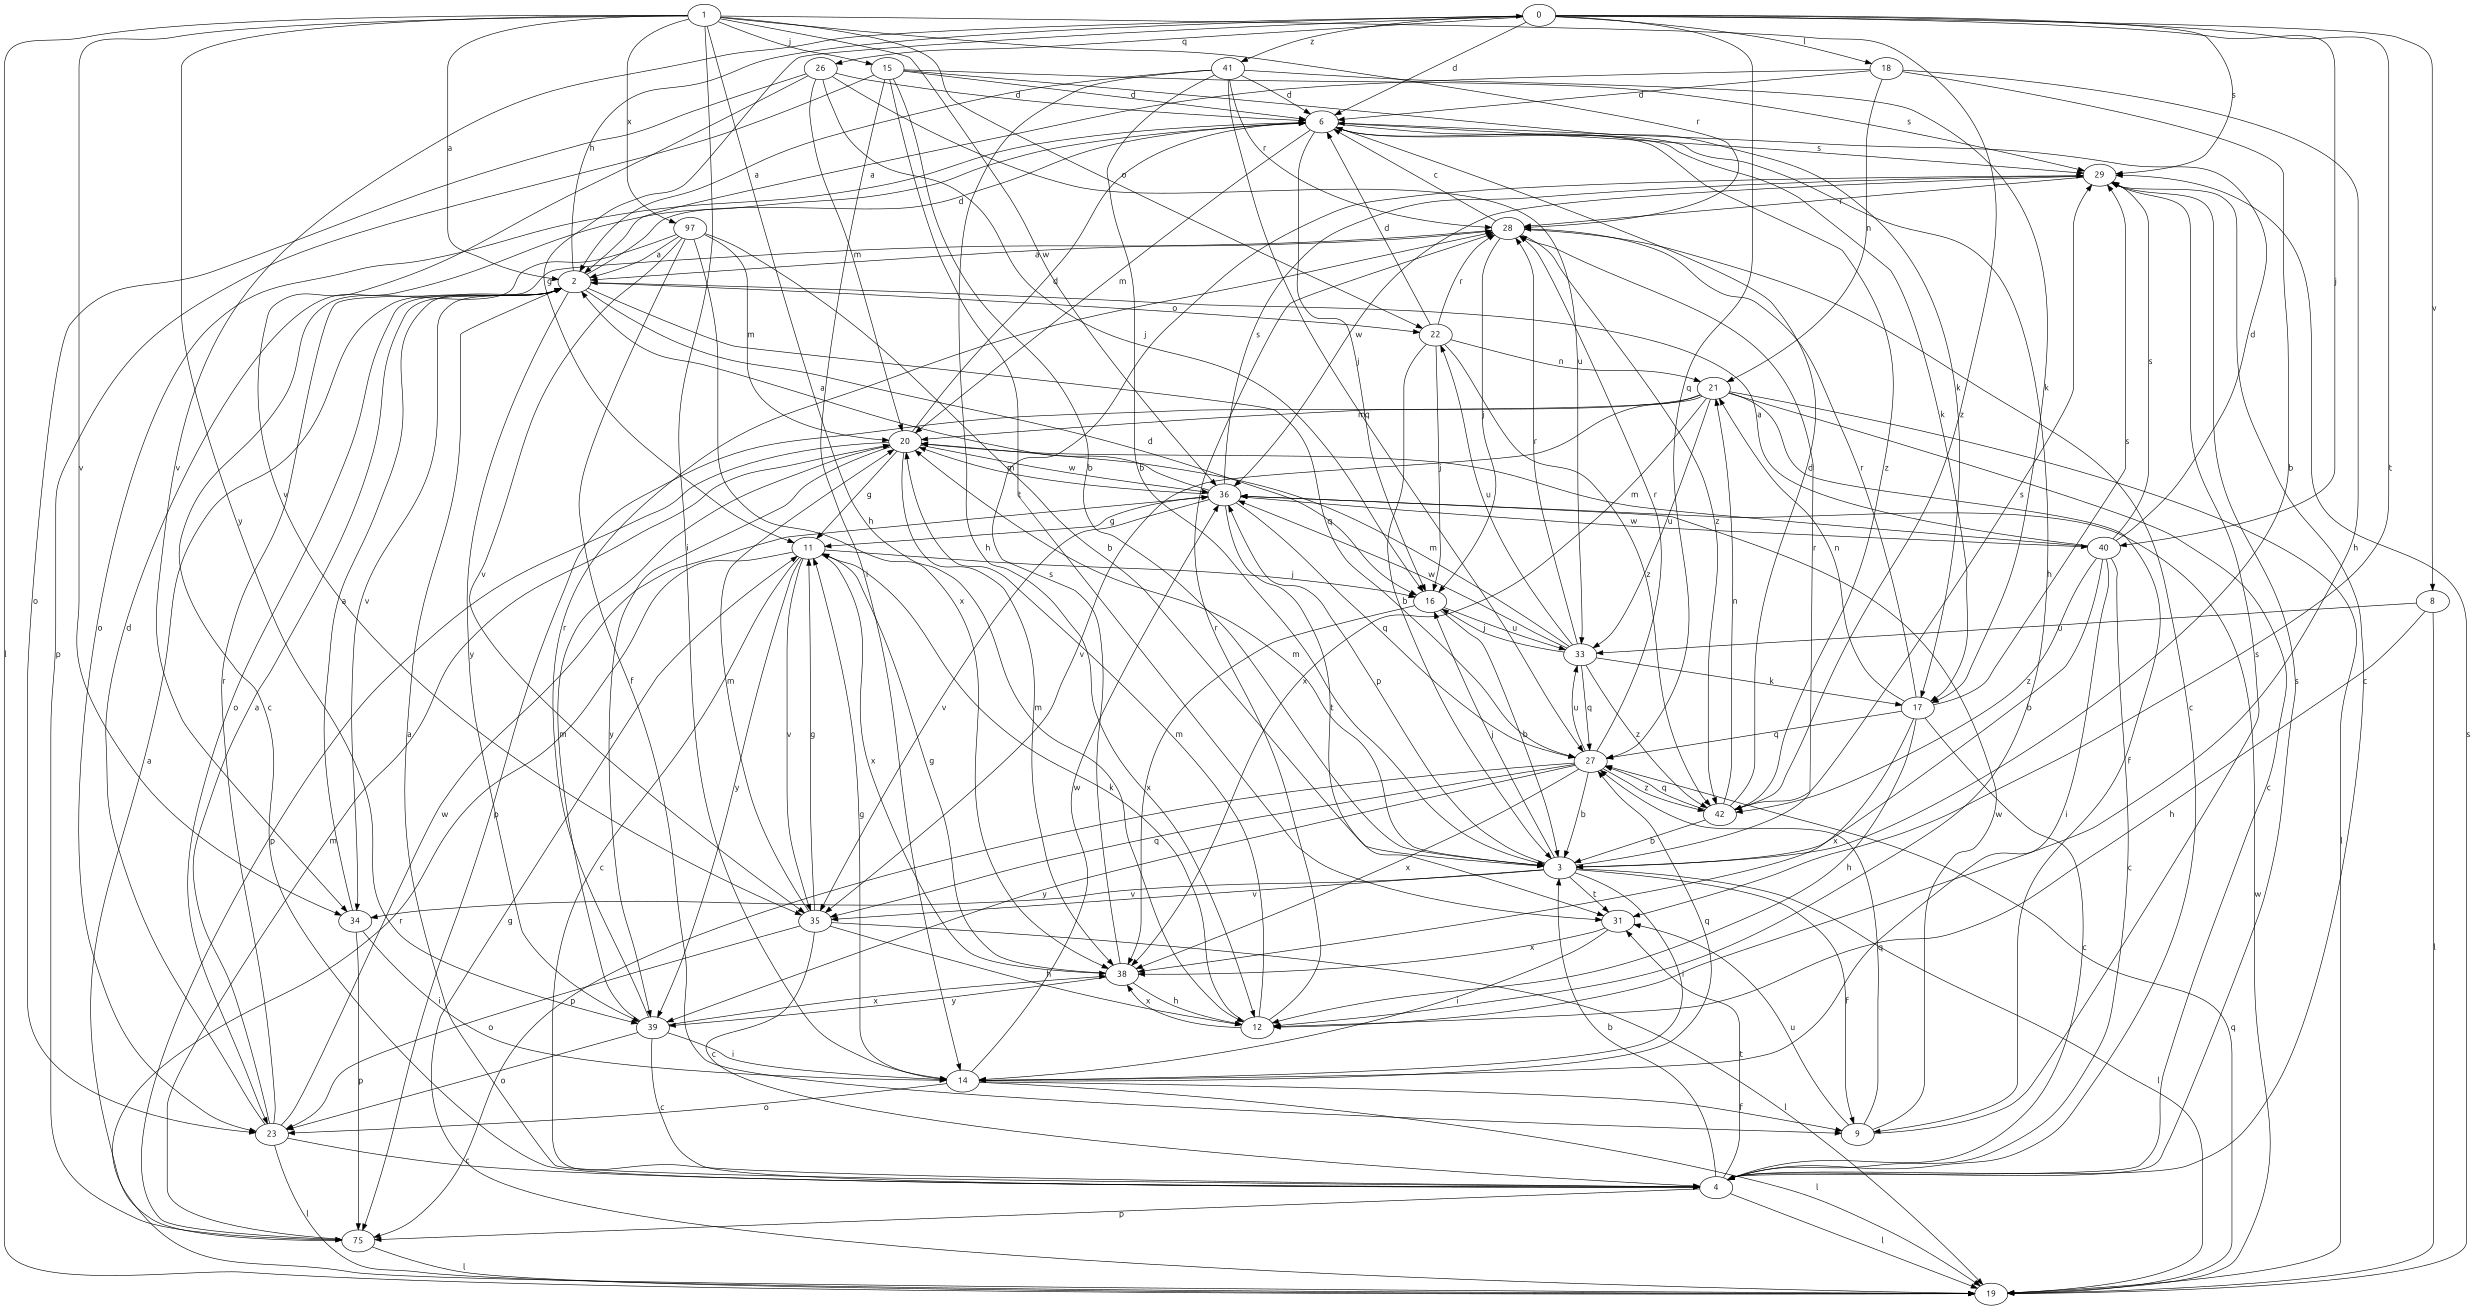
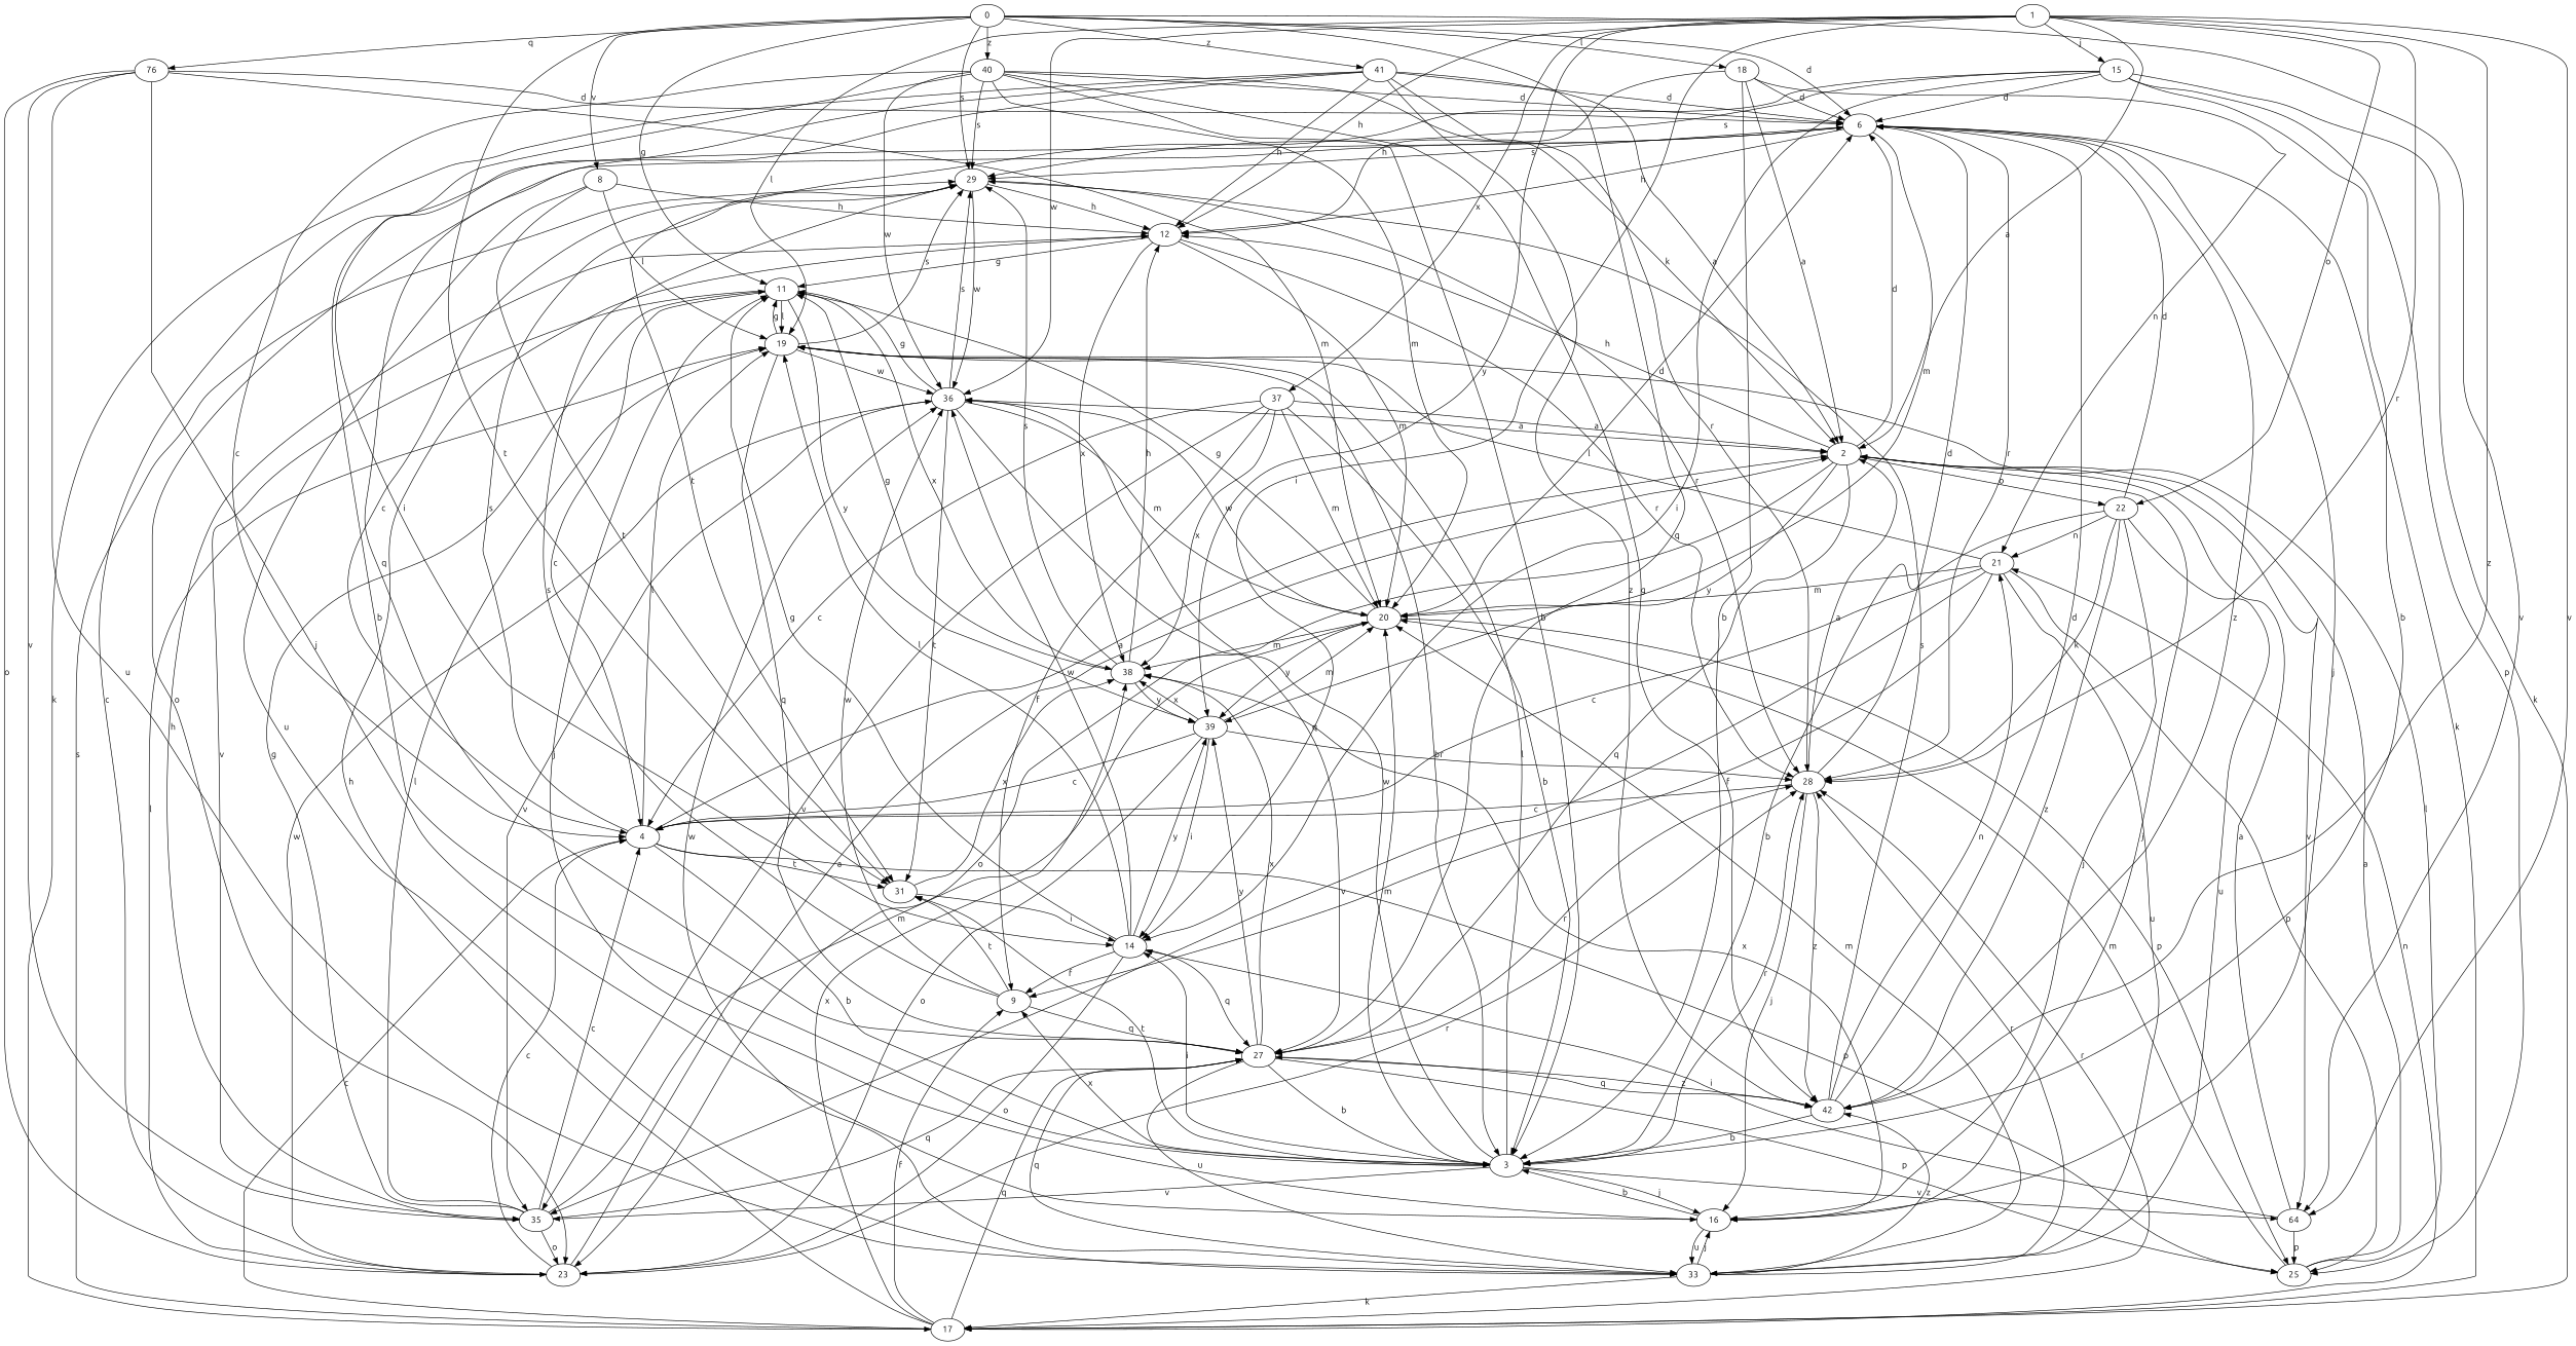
  strict digraph {
    fontname=Ubuntu
    node [fontname=Ubuntu]
    edge [fontname=Ubuntu]
    0
    6
    8
    11
    18
-   26
+   26 [label=76]
    27
    29
    31
-   34
+   34 [label=64]
    40
    41
    12
    28
    42
    16
    23
    20
    17
    19
    33
    39
    35
    4
    38
    2
    3
    21
-   25 [label=75]
+   25
    36
    14
    1
    15
    22
-   37 [label=97]
+   37
    9
    0 -> 6 [label=d]
    0 -> 8 [label=v]
    0 -> 11 [label=g]
    0 -> 18 [label=l]
    0 -> 26 [label=q]
    0 -> 27 [label=q]
    0 -> 29 [label=s]
    0 -> 31 [label=t]
    0 -> 34 [label=v]
-   0 -> 40 [label=j]
+   0 -> 40 [label=z]
    0 -> 41 [label=z]
    6 -> 29 [label=s]
    6 -> 12 [label=h]
+   6 -> 28 [label=r]
    6 -> 42 [label=z]
    6 -> 16 [label=j]
    6 -> 23 [label=o]
    6 -> 20 [label=m]
    6 -> 17 [label=k]
+   8 -> 31 [label=t]
    8 -> 12 [label=h]
    8 -> 19 [label=l]
    8 -> 33 [label=u]
-   11 -> 16 [label=j]
-   11 -> 19 [label=r]
+   16 -> 11 [label=j]
+   11 -> 19 [label=l]
    11 -> 39 [label=y]
    11 -> 35 [label=v]
    11 -> 4 [label=c]
    11 -> 38 [label=x]
    18 -> 6 [label=d]
    18 -> 12 [label=h]
    18 -> 2 [label=a]
    18 -> 3 [label=b]
    18 -> 21 [label=n]
    26 -> 6 [label=d]
    26 -> 16 [label=j]
    26 -> 23 [label=o]
    26 -> 20 [label=m]
    26 -> 33 [label=u]
    26 -> 35 [label=v]
    27 -> 28 [label=r]
    27 -> 42 [label=z]
    27 -> 33 [label=u]
    27 -> 39 [label=y]
    27 -> 38 [label=x]
    27 -> 3 [label=b]
    27 -> 25 [label=p]
+   29 -> 12 [label=h]
    29 -> 28 [label=r]
    29 -> 4 [label=c]
    29 -> 36 [label=w]
    31 -> 38 [label=x]
    31 -> 14 [label=i]
    34 -> 2 [label=a]
    34 -> 25 [label=p]
    34 -> 14 [label=i]
    40 -> 6 [label=d]
    40 -> 29 [label=s]
-   40 -> 42 [label=z]
+   40 -> 42 [label=g]
    40 -> 20 [label=m]
    40 -> 4 [label=c]
-   40 -> 2 [label=a]
+   40 -> 2 [label=k]
    40 -> 3 [label=b]
-   36 -> 40 [label=w]
+   40 -> 36 [label=w]
    40 -> 14 [label=i]
    41 -> 6 [label=d]
    41 -> 27 [label=q]
    41 -> 12 [label=h]
    41 -> 28 [label=r]
+   41 -> 42 [label=z]
    41 -> 17 [label=k]
    41 -> 2 [label=a]
    41 -> 3 [label=b]
-   12 -> 11 [label=k]
+   12 -> 11 [label=g]
    12 -> 28 [label=r]
    12 -> 20 [label=m]
    12 -> 38 [label=x]
-   28 -> 6 [label=c]
+   28 -> 6 [label=d]
    28 -> 42 [label=z]
    28 -> 16 [label=j]
    28 -> 4 [label=c]
    28 -> 2 [label=a]
    42 -> 6 [label=d]
    42 -> 27 [label=q]
    42 -> 29 [label=s]
    42 -> 3 [label=b]
    42 -> 21 [label=n]
    16 -> 33 [label=u]
    16 -> 38 [label=x]
    16 -> 3 [label=b]
-   23 -> 6 [label=d]
+   23 -> 6 [label=c]
    23 -> 28 [label=r]
    23 -> 19 [label=l]
    23 -> 4 [label=c]
    23 -> 2 [label=a]
    23 -> 36 [label=w]
    20 -> 6 [label=d]
    20 -> 11 [label=g]
    20 -> 39 [label=y]
    20 -> 38 [label=m]
    20 -> 25 [label=p]
    20 -> 36 [label=w]
    17 -> 27 [label=q]
    17 -> 29 [label=s]
    17 -> 12 [label=h]
    17 -> 28 [label=r]
    17 -> 4 [label=c]
    17 -> 38 [label=x]
    17 -> 21 [label=n]
+   17 -> 9 [label=f]
    19 -> 11 [label=g]
    19 -> 27 [label=q]
    19 -> 29 [label=s]
+   19 -> 3 [label=b]
    19 -> 36 [label=w]
    33 -> 27 [label=q]
    33 -> 28 [label=r]
    33 -> 42 [label=z]
    33 -> 16 [label=j]
    33 -> 20 [label=m]
    33 -> 17 [label=k]
    33 -> 36 [label=w]
    39 -> 28 [label=r]
    39 -> 23 [label=o]
    39 -> 20 [label=m]
    39 -> 4 [label=c]
    39 -> 38 [label=x]
    39 -> 14 [label=i]
    35 -> 11 [label=g]
-   27 -> 35 [label=q]
+   35 -> 27 [label=q]
    35 -> 12 [label=h]
    35 -> 23 [label=o]
    35 -> 20 [label=m]
    35 -> 19 [label=l]
    35 -> 4 [label=c]
    4 -> 29 [label=s]
    4 -> 31 [label=t]
    4 -> 19 [label=l]
    4 -> 2 [label=a]
    4 -> 3 [label=b]
    4 -> 25 [label=p]
    38 -> 11 [label=g]
    38 -> 29 [label=s]
    38 -> 12 [label=h]
    38 -> 39 [label=y]
    2 -> 6 [label=d]
    2 -> 27 [label=q]
    2 -> 34 [label=v]
-   2 -> 0 [label=h]
-   2 -> 16 [label=d]
+   2 -> 12 [label=h]
+   2 -> 16 [label=j]
    2 -> 23 [label=o]
    2 -> 39 [label=y]
    2 -> 22 [label=o]
    3 -> 31 [label=t]
    3 -> 34 [label=v]
    3 -> 28 [label=r]
    3 -> 16 [label=j]
    3 -> 20 [label=m]
    3 -> 19 [label=l]
    3 -> 35 [label=v]
-   3 -> 36 [label=p]
+   3 -> 36 [label=w]
    3 -> 14 [label=i]
-   3 -> 9 [label=f]
+   3 -> 9 [label=x]
    21 -> 20 [label=m]
    21 -> 19 [label=l]
    21 -> 33 [label=u]
    21 -> 35 [label=v]
    21 -> 4 [label=c]
-   21 -> 38 [label=x]
    21 -> 25 [label=p]
    21 -> 9 [label=f]
    25 -> 20 [label=m]
    25 -> 19 [label=l]
    25 -> 2 [label=a]
    36 -> 11 [label=g]
    36 -> 27 [label=q]
    36 -> 29 [label=s]
    36 -> 31 [label=t]
    36 -> 20 [label=m]
    36 -> 35 [label=v]
    36 -> 2 [label=a]
    14 -> 11 [label=g]
    14 -> 27 [label=q]
    14 -> 23 [label=o]
    14 -> 19 [label=l]
+   14 -> 39 [label=y]
    14 -> 36 [label=w]
    14 -> 9 [label=f]
    1 -> 34 [label=v]
    1 -> 12 [label=h]
    1 -> 28 [label=r]
    1 -> 42 [label=z]
    1 -> 19 [label=l]
    1 -> 39 [label=y]
    1 -> 2 [label=a]
    1 -> 36 [label=w]
    1 -> 14 [label=i]
    1 -> 15 [label=j]
    1 -> 22 [label=o]
    1 -> 37 [label=x]
    15 -> 6 [label=d]
    15 -> 29 [label=s]
    15 -> 31 [label=t]
    15 -> 17 [label=k]
    15 -> 3 [label=b]
    15 -> 25 [label=p]
    15 -> 14 [label=i]
    22 -> 6 [label=d]
-   22 -> 28 [label=r]
+   22 -> 28 [label=k]
    22 -> 42 [label=z]
    22 -> 16 [label=j]
-   33 -> 22 [label=u]
+   22 -> 33 [label=u]
    22 -> 3 [label=b]
    22 -> 21 [label=n]
    37 -> 20 [label=m]
    37 -> 35 [label=v]
    37 -> 4 [label=c]
    37 -> 38 [label=x]
    37 -> 2 [label=a]
    37 -> 3 [label=b]
    37 -> 9 [label=f]
    9 -> 27 [label=q]
    9 -> 29 [label=s]
-   9 -> 31 [label=u]
+   9 -> 31 [label=t]
    9 -> 36 [label=w]
  }
